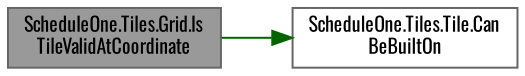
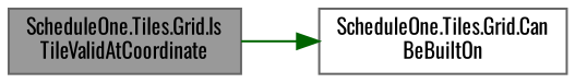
  digraph {
    rankdir=LR
    fontname=Oswald
    node [fontname=Oswald fontsize=10 shape=box style=filled]
    n1 [color=gray40 fillcolor=grey60 fontcolor=black height=0.2 label="ScheduleOne.Tiles.Grid.Is\lTileValidAtCoordinate" width=0.4]
-   n2 [color=grey40 fillcolor=white height=0.2 label="ScheduleOne.Tiles.Tile.Can\lBeBuiltOn" width=0.4]
+   n2 [color=grey40 fillcolor=white height=0.2 label="ScheduleOne.Tiles.Grid.Can\lBeBuiltOn" width=0.4]
    n1 -> n2 [color=darkgreen fontname=Oswald fontsize=10 labelfontname=Helvetica labelfontsize=10 style=solid]
  }
